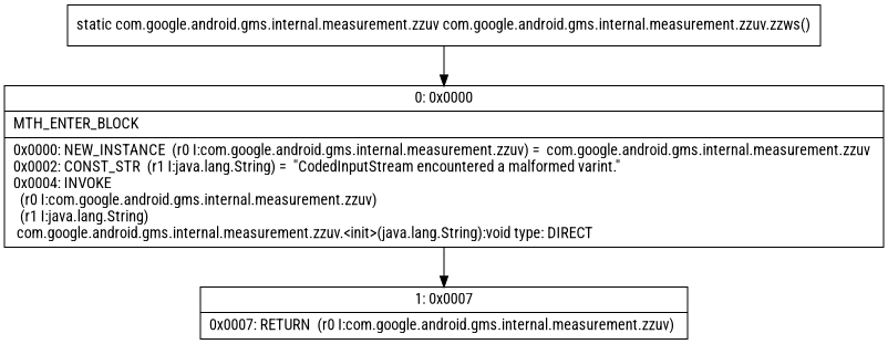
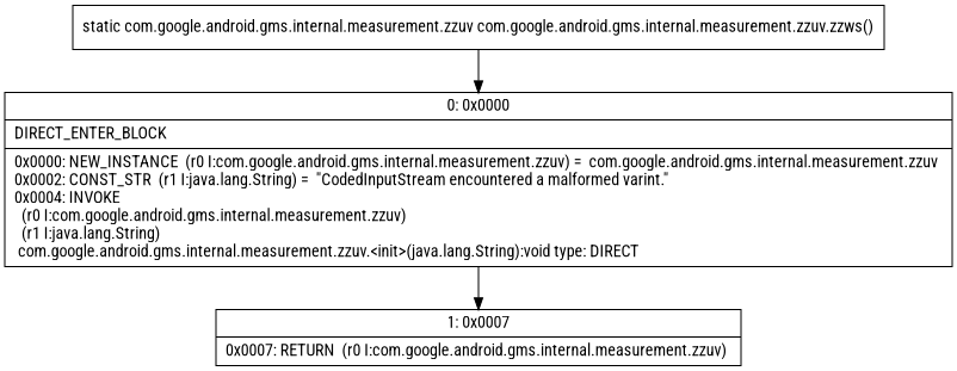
  digraph {
    fontname="Roboto Condensed"
    node [shape=record fontname="Roboto Condensed"]
    edge [fontname="Roboto Condensed"]
-   n1 [label="{0\:\ 0x0000|MTH_ENTER_BLOCK\l|0x0000: NEW_INSTANCE  (r0 I:com.google.android.gms.internal.measurement.zzuv) =  com.google.android.gms.internal.measurement.zzuv \l0x0002: CONST_STR  (r1 I:java.lang.String) =  \"CodedInputStream encountered a malformed varint.\" \l0x0004: INVOKE  \l  (r0 I:com.google.android.gms.internal.measurement.zzuv)\l  (r1 I:java.lang.String)\l com.google.android.gms.internal.measurement.zzuv.\<init\>(java.lang.String):void type: DIRECT \l}"]
+   n1 [label="{0\:\ 0x0000|DIRECT_ENTER_BLOCK\l|0x0000: NEW_INSTANCE  (r0 I:com.google.android.gms.internal.measurement.zzuv) =  com.google.android.gms.internal.measurement.zzuv \l0x0002: CONST_STR  (r1 I:java.lang.String) =  \"CodedInputStream encountered a malformed varint.\" \l0x0004: INVOKE  \l  (r0 I:com.google.android.gms.internal.measurement.zzuv)\l  (r1 I:java.lang.String)\l com.google.android.gms.internal.measurement.zzuv.\<init\>(java.lang.String):void type: DIRECT \l}"]
    n2 [label="{1\:\ 0x0007|0x0007: RETURN  (r0 I:com.google.android.gms.internal.measurement.zzuv) \l}"]
    n3 [label="{static com.google.android.gms.internal.measurement.zzuv com.google.android.gms.internal.measurement.zzuv.zzws() }"]
    n1 -> n2
    n3 -> n1
  }
